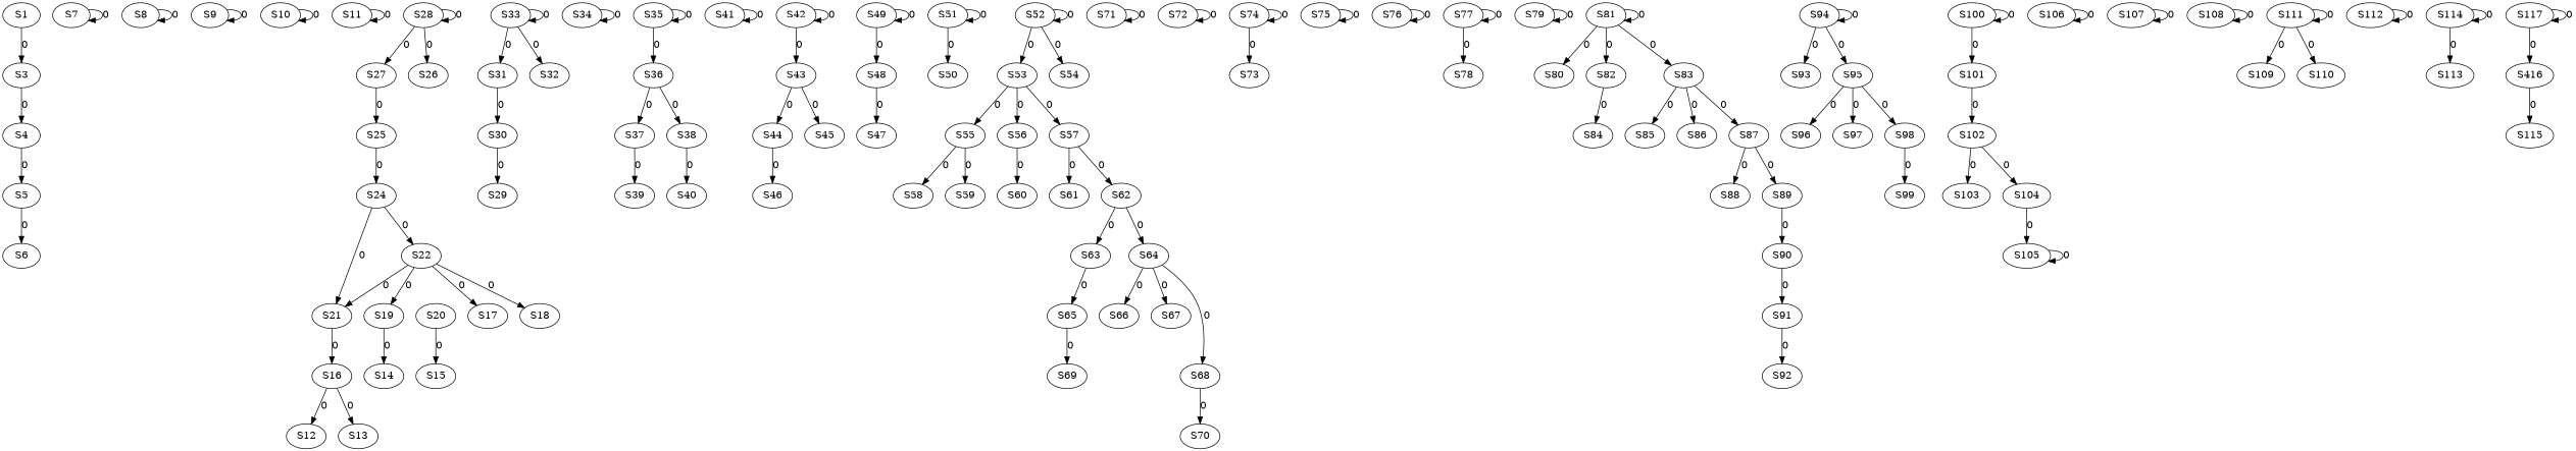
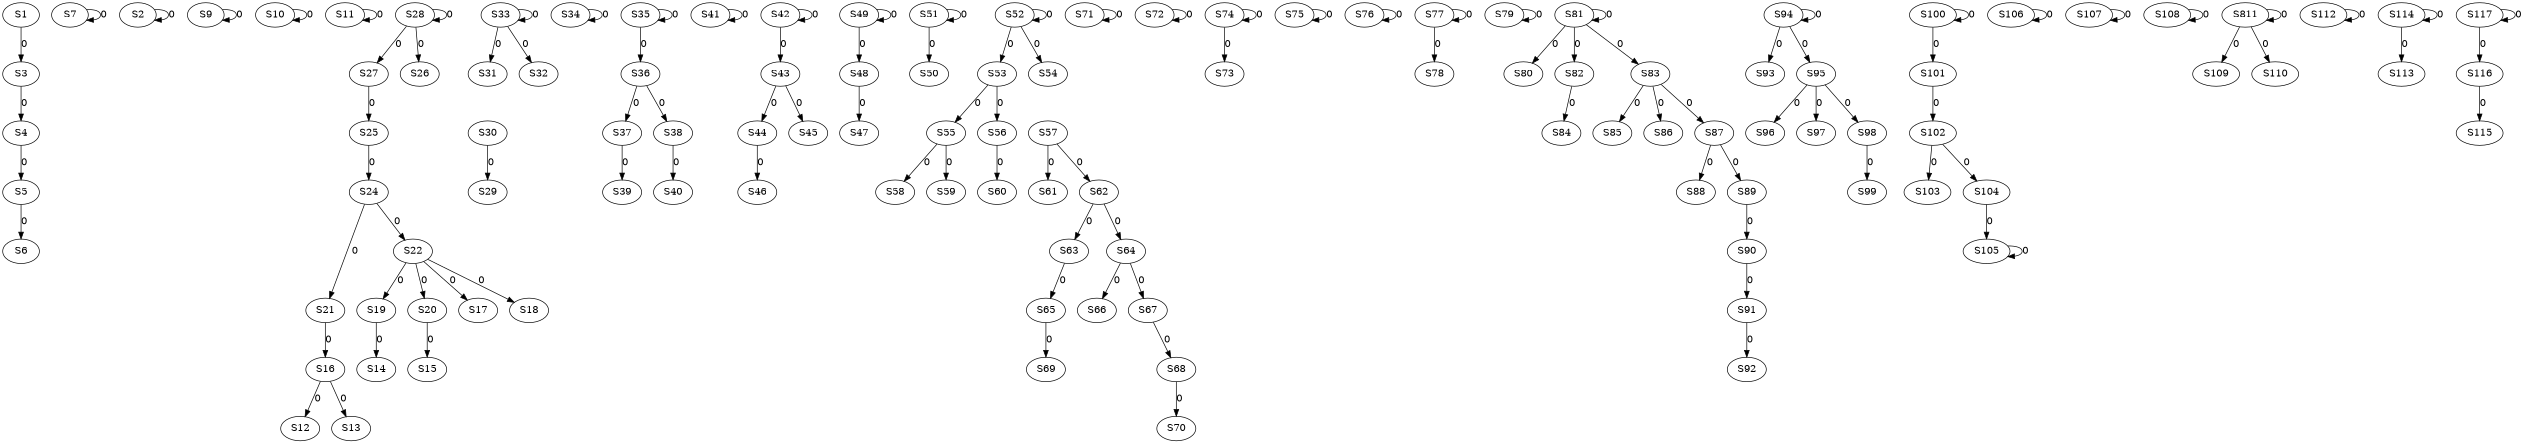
  strict digraph {
    S1
    S3
    S4
    S5
    S6
    S7
-   S8
+   S8 [label=S2]
    S9
    S10
    S11
    S16
    S12
    S13
    S19
    S14
    S20
    S15
    S21
    S22
    S17
    S18
    S24
    S25
    S27
    S28
    S26
    S30
    S29
    S31
    S33
    S32
    S34
    S35
    S36
    S37
    S38
    S39
    S40
    S41
    S42
    S43
    S44
    S45
    S46
    S48
    S47
    S49
    S51
    S50
    S52
    S53
    S54
    S55
    S56
    S57
    S58
    S59
    S60
    S61
    S62
    S63
    S64
    S65
    S66
    S67
    S68
    S69
    S70
    S71
    S72
    S74
    S73
    S75
    S76
    S77
    S78
    S79
    S81
    S80
    S82
    S83
    S84
    S85
    S86
    S87
    S88
    S89
    S90
    S91
    S92
    S94
    S93
    S95
    S96
    S97
    S98
    S99
    S100
    S101
    S102
    S103
    S104
    S105
    S106
    S107
    S108
-   S111
+   S111 [label=S811]
    S109
    S110
    S112
    S114
    S113
-   S116 [label=S416]
+   S116
    S115
    S117
    S1 -> S3 [label=0]
    S3 -> S4 [label=0]
    S4 -> S5 [label=0]
    S5 -> S6 [label=0]
    S7 -> S7 [label=0]
    S8 -> S8 [label=0]
    S9 -> S9 [label=0]
    S10 -> S10 [label=0]
    S11 -> S11 [label=0]
    S16 -> S12 [label=0]
    S16 -> S13 [label=0]
    S19 -> S14 [label=0]
    S20 -> S15 [label=0]
    S21 -> S16 [label=0]
    S22 -> S19 [label=0]
-   S22 -> S21 [label=0]
+   S22 -> S20 [label=0]
    S22 -> S17 [label=0]
    S22 -> S18 [label=0]
    S24 -> S21 [label=0]
    S24 -> S22 [label=0]
    S25 -> S24 [label=0]
    S27 -> S25 [label=0]
    S28 -> S27 [label=0]
    S28 -> S28 [label=0]
    S28 -> S26 [label=0]
    S30 -> S29 [label=0]
-   S31 -> S30 [label=0]
    S33 -> S31 [label=0]
    S33 -> S33 [label=0]
    S33 -> S32 [label=0]
    S34 -> S34 [label=0]
    S35 -> S35 [label=0]
    S35 -> S36 [label=0]
    S36 -> S37 [label=0]
    S36 -> S38 [label=0]
    S37 -> S39 [label=0]
    S38 -> S40 [label=0]
    S41 -> S41 [label=0]
    S42 -> S42 [label=0]
    S42 -> S43 [label=0]
    S43 -> S44 [label=0]
    S43 -> S45 [label=0]
    S44 -> S46 [label=0]
    S48 -> S47 [label=0]
    S49 -> S48 [label=0]
    S49 -> S49 [label=0]
    S51 -> S51 [label=0]
    S51 -> S50 [label=0]
    S52 -> S52 [label=0]
    S52 -> S53 [label=0]
    S52 -> S54 [label=0]
    S53 -> S55 [label=0]
    S53 -> S56 [label=0]
-   S53 -> S57 [label=0]
    S55 -> S58 [label=0]
    S55 -> S59 [label=0]
    S56 -> S60 [label=0]
    S57 -> S61 [label=0]
    S57 -> S62 [label=0]
    S62 -> S63 [label=0]
    S62 -> S64 [label=0]
    S63 -> S65 [label=0]
    S64 -> S66 [label=0]
    S64 -> S67 [label=0]
-   S64 -> S68 [label=0]
+   S67 -> S68 [label=0]
    S65 -> S69 [label=0]
    S68 -> S70 [label=0]
    S71 -> S71 [label=0]
    S72 -> S72 [label=0]
    S74 -> S74 [label=0]
    S74 -> S73 [label=0]
    S75 -> S75 [label=0]
    S76 -> S76 [label=0]
    S77 -> S77 [label=0]
    S77 -> S78 [label=0]
    S79 -> S79 [label=0]
    S81 -> S81 [label=0]
    S81 -> S80 [label=0]
    S81 -> S82 [label=0]
    S81 -> S83 [label=0]
    S82 -> S84 [label=0]
    S83 -> S85 [label=0]
    S83 -> S86 [label=0]
    S83 -> S87 [label=0]
    S87 -> S88 [label=0]
    S87 -> S89 [label=0]
    S89 -> S90 [label=0]
    S90 -> S91 [label=0]
    S91 -> S92 [label=0]
    S94 -> S94 [label=0]
    S94 -> S93 [label=0]
    S94 -> S95 [label=0]
    S95 -> S96 [label=0]
    S95 -> S97 [label=0]
    S95 -> S98 [label=0]
    S98 -> S99 [label=0]
    S100 -> S100 [label=0]
    S100 -> S101 [label=0]
    S101 -> S102 [label=0]
    S102 -> S103 [label=0]
    S102 -> S104 [label=0]
    S104 -> S105 [label=0]
    S105 -> S105 [label=0]
    S106 -> S106 [label=0]
    S107 -> S107 [label=0]
    S108 -> S108 [label=0]
    S111 -> S111 [label=0]
    S111 -> S109 [label=0]
    S111 -> S110 [label=0]
    S112 -> S112 [label=0]
    S114 -> S114 [label=0]
    S114 -> S113 [label=0]
    S116 -> S115 [label=0]
    S117 -> S116 [label=0]
    S117 -> S117 [label=0]
  }
